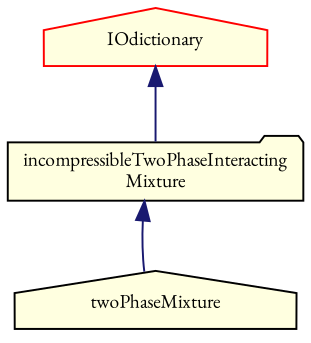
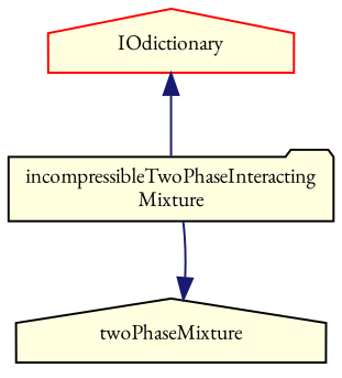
  digraph {
    fontname="EB Garamond"
    node [color=black fillcolor=lightyellow fontname="EB Garamond" fontsize=10 shape=house style=filled]
    edge [color=midnightblue dir=back fontname="EB Garamond" fontsize=10 labelfontname=Helvetica labelfontsize=10 style=solid]
    n1 [fontcolor=black height=0.2 label="incompressibleTwoPhaseInteracting\lMixture" shape=folder width=0.4]
    n2 [color=red height=0.2 label=IOdictionary width=0.4]
    n3 [height=0.2 label=twoPhaseMixture width=0.4]
    n2 -> n1
-   n1 -> n3
+   n3 -> n1
  }
